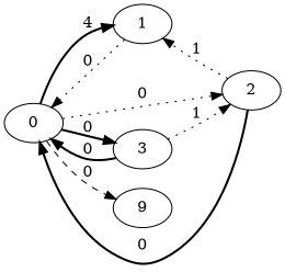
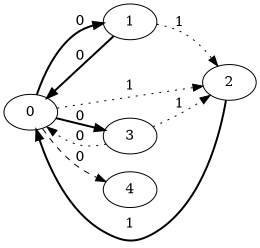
  digraph {
    rankdir=LR
    edge [style=bold]
    0
    1
    2
    3
-   4 [label=9]
-   0 -> 1 [label=4]
-   0 -> 2 [label=0 style=dotted]
+   4
+   0 -> 1 [label=0]
+   0 -> 2 [label=1 style=dotted]
    0 -> 3 [label=0]
    0 -> 4 [label=0 style=dashed]
-   1 -> 0 [label=0 style=dotted]
-   2 -> 1 [label=1 style=dotted]
-   2 -> 0 [label=0]
-   3 -> 0 [label=0]
+   1 -> 0 [label=0]
+   1 -> 2 [label=1 style=dotted]
+   2 -> 0 [label=1]
+   3 -> 0 [label=0 style=dotted]
    3 -> 2 [label=1 style=dotted]
  }
